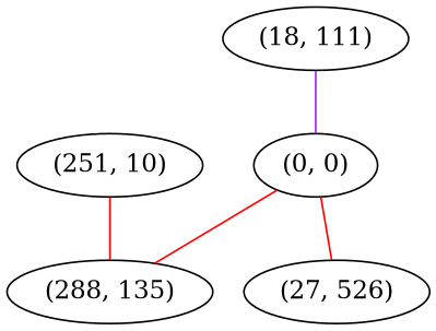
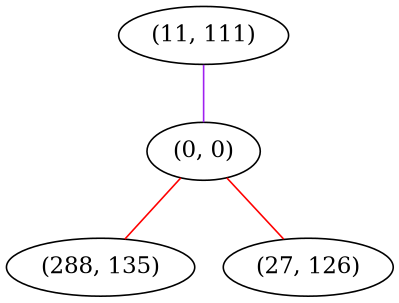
  graph {
    edge [color=red weight=1]
-   "(11, 111)" [label="(18, 111)"]
+   "(11, 111)"
    "(0, 0)"
    "(288, 135)"
-   "(27, 126)" [label="(27, 526)"]
-   "(251, 10)"
+   "(27, 126)"
    "(11, 111)" -- "(0, 0)" [color=purple weight=4]
    "(0, 0)" -- "(288, 135)"
    "(0, 0)" -- "(27, 126)"
-   "(251, 10)" -- "(288, 135)"
  }
